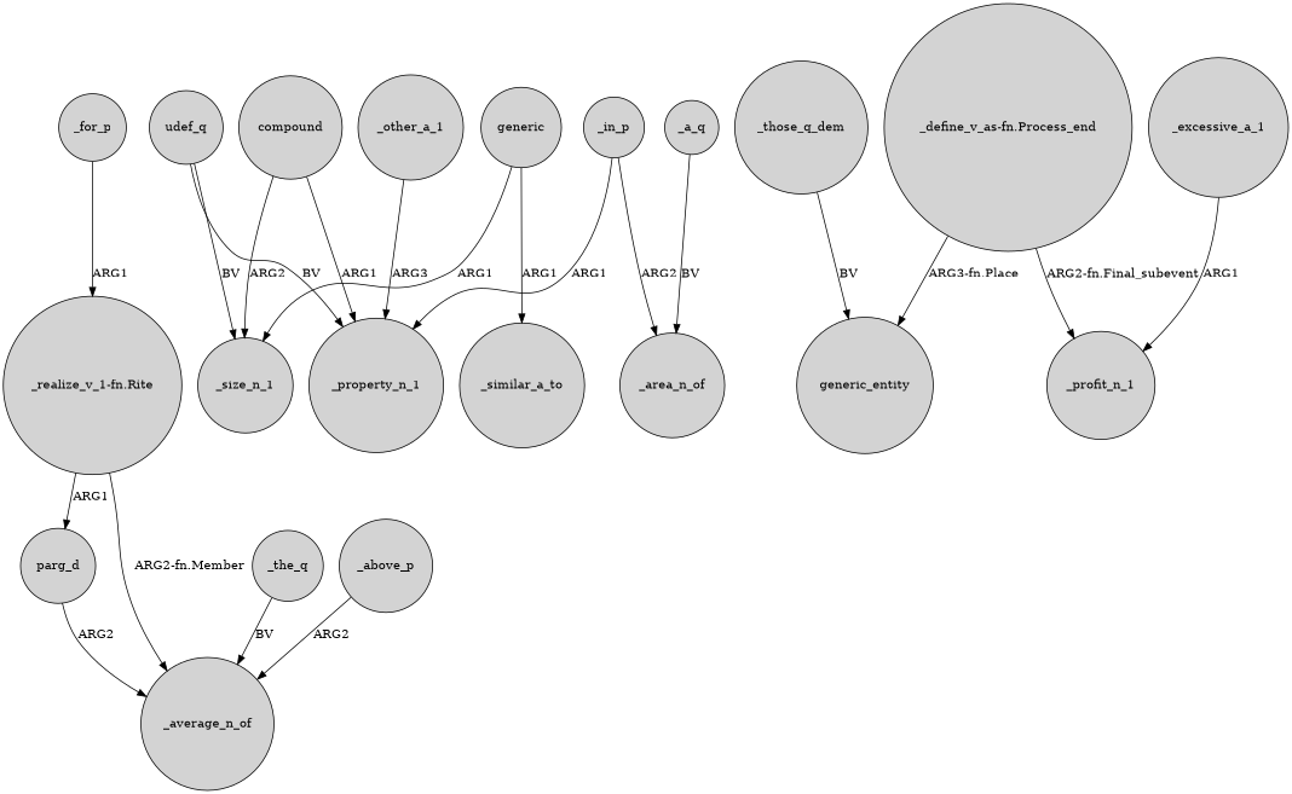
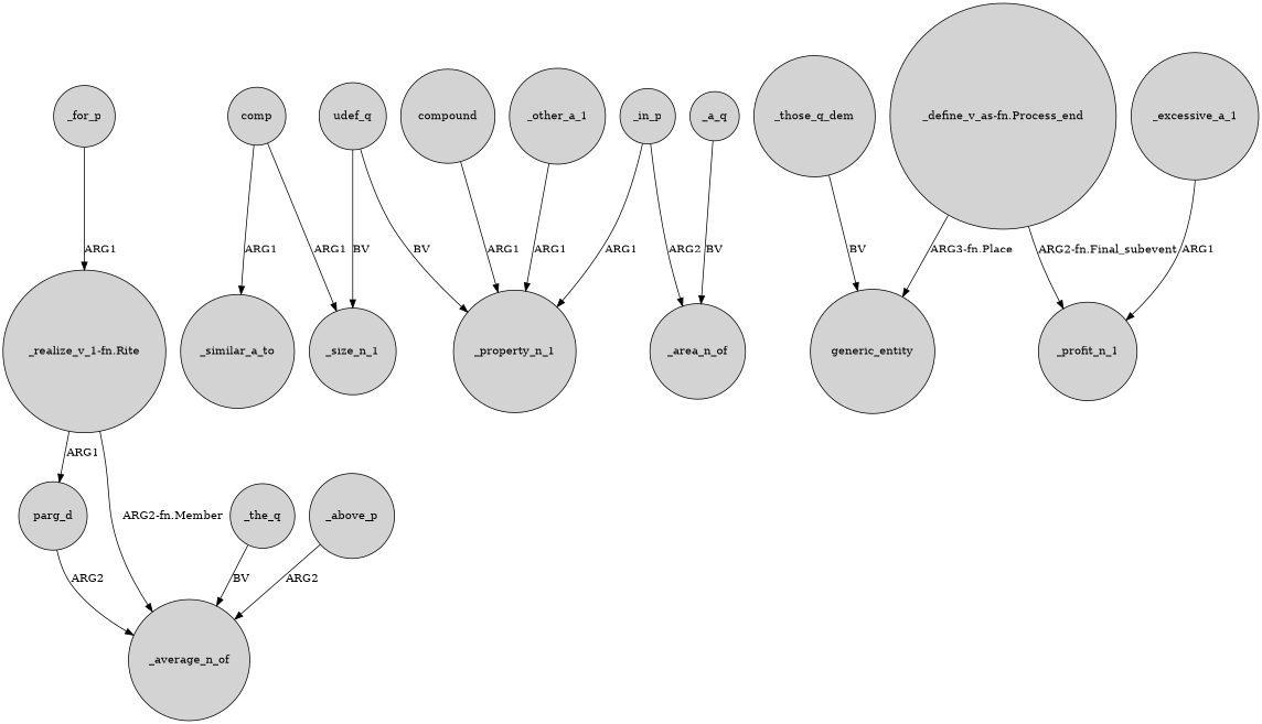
  digraph {
    node [shape=circle style=filled]
    parg_d
    _average_n_of
    "_realize_v_1-fn.Rite"
    udef_q
    _size_n_1
    _property_n_1
    _those_q_dem
    generic_entity
    _in_p
    _area_n_of
    _the_q
    _above_p
    "_define_v_as-fn.Process_end"
    _profit_n_1
    _a_q
    compound
-   comp [label=generic]
+   comp
    _similar_a_to
    _for_p
    _excessive_a_1
    _other_a_1
    parg_d -> _average_n_of [label=ARG2]
    "_realize_v_1-fn.Rite" -> parg_d [label=ARG1]
    "_realize_v_1-fn.Rite" -> _average_n_of [label="ARG2-fn.Member"]
    udef_q -> _size_n_1 [label=BV]
    udef_q -> _property_n_1 [label=BV]
    _those_q_dem -> generic_entity [label=BV]
    _in_p -> _property_n_1 [label=ARG1]
    _in_p -> _area_n_of [label=ARG2]
    _the_q -> _average_n_of [label=BV]
    _above_p -> _average_n_of [label=ARG2]
    "_define_v_as-fn.Process_end" -> generic_entity [label="ARG3-fn.Place"]
    "_define_v_as-fn.Process_end" -> _profit_n_1 [label="ARG2-fn.Final_subevent"]
    _a_q -> _area_n_of [label=BV]
-   compound -> _size_n_1 [label=ARG2]
    compound -> _property_n_1 [label=ARG1]
    comp -> _size_n_1 [label=ARG1]
    comp -> _similar_a_to [label=ARG1]
    _for_p -> "_realize_v_1-fn.Rite" [label=ARG1]
    _excessive_a_1 -> _profit_n_1 [label=ARG1]
-   _other_a_1 -> _property_n_1 [label=ARG3]
+   _other_a_1 -> _property_n_1 [label=ARG1]
  }
